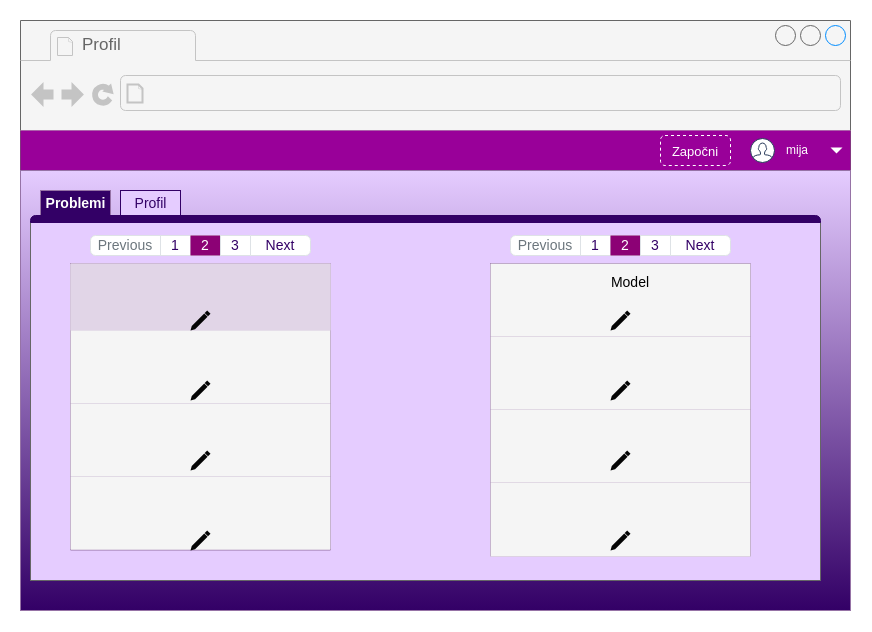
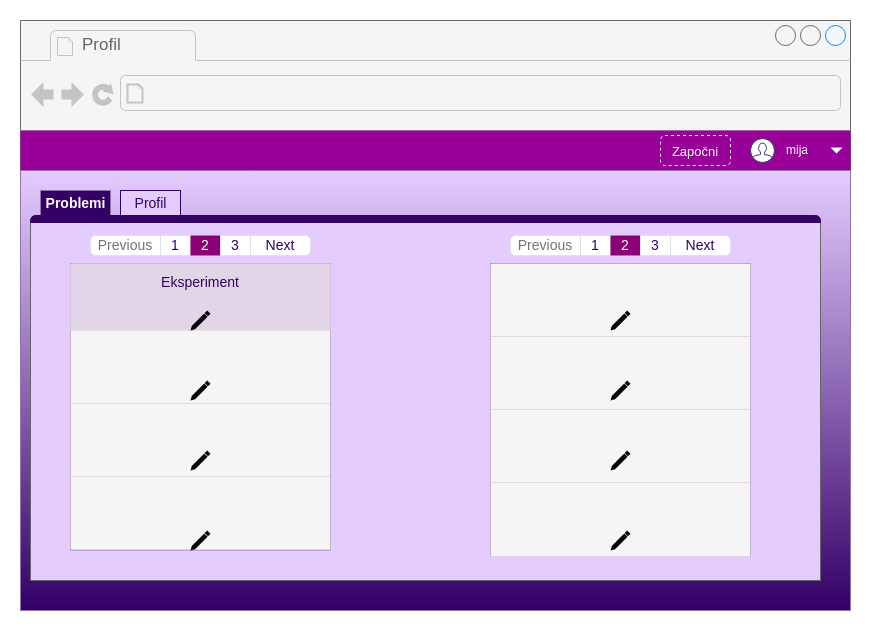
  <mxCell id="0" />
  <mxCell id="1" parent="0" />
  <mxCell id="2" value="" style="strokeWidth=1;shadow=0;dashed=0;align=center;html=1;shape=mxgraph.mockup.containers.browserWindow;rSize=0;strokeColor=#666666;strokeColor2=#008cff;strokeColor3=#c4c4c4;mainText=,;recursiveResize=0;fillColor=#f5f5f5;fontColor=#333333;" vertex="1" parent="1"><mxGeometry y="20" width="830" height="590" as="geometry" x="20" /></mxCell>
  <mxCell id="3" value="Profil" style="strokeWidth=1;shadow=0;dashed=0;align=center;html=1;shape=mxgraph.mockup.containers.anchor;fontSize=17;fontColor=#666666;align=left;" vertex="1" parent="2"><mxGeometry x="60" y="12" width="110" height="26" as="geometry" /></mxCell>
  <mxCell id="4" value="" style="rounded=0;whiteSpace=wrap;html=1;labelBackgroundColor=none;fontSize=19;strokeColor=#996185;strokeWidth=0;fillColor=#990099;gradientColor=none;" vertex="1" parent="2"><mxGeometry y="110" width="830" height="40" as="geometry" /></mxCell>
  <mxCell id="5" value="" style="rounded=1;fillColor=none;strokeColor=none;html=1;labelBackgroundColor=none;fontSize=13;fontColor=#FFFFFF;" vertex="1" parent="2"><mxGeometry x="720" y="115" width="110" height="30" as="geometry" /></mxCell>
  <mxCell id="6" value="" style="shape=triangle;direction=south;fillColor=#ffffff;strokeColor=none;html=1;labelBackgroundColor=none;fontSize=13;fontColor=#FFFFFF;" vertex="1" parent="5"><mxGeometry x="1" y="0.5" width="12" height="6" relative="1" as="geometry"><mxPoint x="-20" y="-3" as="offset" /></mxGeometry></mxCell>
  <mxCell id="7" value="mija" style="shape=mxgraph.ios7.icons.user;fillColor=#ffffff;strokeColor=#253858;html=1;fontColor=#ffffff;align=left;fontSize=12;spacingLeft=10;labelPosition=right;verticalLabelPosition=middle;verticalAlign=middle;labelBackgroundColor=none;" vertex="1" parent="5"><mxGeometry y="0.5" width="24" height="24" relative="1" as="geometry"><mxPoint x="10" y="-12" as="offset" /></mxGeometry></mxCell>
  <mxCell id="8" value="&lt;font style=&quot;font-size: 13px&quot; color=&quot;#ffffff&quot;&gt;Započni&lt;/font&gt;" style="rounded=1;whiteSpace=wrap;html=1;labelBackgroundColor=none;fontSize=15;strokeColor=#FFFFFF;strokeWidth=1;fillColor=none;gradientColor=none;dashed=1;" vertex="1" parent="2"><mxGeometry x="640" y="115" width="70" height="30" as="geometry" /></mxCell>
  <mxCell id="9" value="" style="rounded=0;whiteSpace=wrap;html=1;fillColor=#E5CCFF;strokeColor=#9673a6;gradientColor=#330066;" vertex="1" parent="2"><mxGeometry y="150" width="830" height="440" as="geometry" /></mxCell>
  <mxCell id="10" value="" style="strokeWidth=1;shadow=0;dashed=0;align=center;html=1;shape=mxgraph.mockup.containers.marginRect2;rectMarginTop=32;strokeColor=#666666;gradientColor=none;fillColor=#E5CCFF;" vertex="1" parent="2"><mxGeometry x="10" y="170" width="790" height="390" as="geometry" /></mxCell>
  <mxCell id="11" value="&lt;font style=&quot;font-size: 14px&quot; color=&quot;#ffffff&quot;&gt;&lt;b&gt;Problemi&lt;/b&gt;&lt;/font&gt;" style="strokeWidth=1;shadow=0;dashed=0;align=center;html=1;shape=mxgraph.mockup.containers.rrect;rSize=0;fontSize=17;fillColor=#330066;strokeColor=#9673a6;" vertex="1" parent="10"><mxGeometry width="70" height="25" relative="1" as="geometry"><mxPoint x="10" as="offset" /></mxGeometry></mxCell>
  <mxCell id="12" value="" style="strokeWidth=1;shadow=0;dashed=0;align=center;html=1;shape=mxgraph.mockup.containers.topButton;rSize=5;strokeColor=#330066;fillColor=#330066;gradientColor=none;resizeWidth=1;movable=0;deletable=1;" vertex="1" parent="10"><mxGeometry width="790.0" height="7" relative="1" as="geometry"><mxPoint y="25" as="offset" /></mxGeometry></mxCell>
  <mxCell id="13" value="" style="shape=table;startSize=0;container=1;collapsible=0;childLayout=tableLayout;shadow=0;fontSize=14;fillColor=#e1d5e7;strokeColor=#9673a6;" vertex="1" parent="10"><mxGeometry x="40" y="73.125" width="260" height="286.375" as="geometry" /></mxCell>
  <mxCell id="14" value="" style="shape=tableRow;horizontal=0;startSize=0;swimlaneHead=0;swimlaneBody=0;top=0;left=0;bottom=0;right=0;collapsible=0;dropTarget=0;fillColor=#f5f5f5;points=[[0,0.5],[1,0.5]];portConstraint=eastwest;shadow=0;fontSize=14;strokeColor=#666666;fontColor=#333333;" vertex="1" parent="13"><mxGeometry width="260" height="67" as="geometry" /></mxCell>
  <mxCell id="15" value="" style="shape=partialRectangle;html=1;whiteSpace=wrap;connectable=0;overflow=hidden;fillColor=#e1d5e7;top=0;left=0;bottom=0;right=0;pointerEvents=1;shadow=0;fontSize=14;strokeColor=#9673a6;" vertex="1" parent="14"><mxGeometry width="260" height="67" as="geometry"><mxRectangle width="260" height="67" as="alternateBounds" /></mxGeometry></mxCell>
  <mxCell id="16" value="" style="shape=tableRow;horizontal=0;startSize=0;swimlaneHead=0;swimlaneBody=0;top=0;left=0;bottom=0;right=0;collapsible=0;dropTarget=0;fillColor=none;points=[[0,0.5],[1,0.5]];portConstraint=eastwest;shadow=0;fontSize=14;fontColor=#330066;strokeColor=#330066;" vertex="1" parent="13"><mxGeometry y="67" width="260" height="73" as="geometry" /></mxCell>
  <mxCell id="17" value="" style="shape=partialRectangle;html=1;whiteSpace=wrap;connectable=0;overflow=hidden;fillColor=#f5f5f5;top=0;left=0;bottom=0;right=0;pointerEvents=1;shadow=0;fontSize=14;fontColor=#333333;strokeColor=#666666;" vertex="1" parent="16"><mxGeometry width="260" height="73" as="geometry"><mxRectangle width="260" height="73" as="alternateBounds" /></mxGeometry></mxCell>
  <mxCell id="18" value="" style="shape=tableRow;horizontal=0;startSize=0;swimlaneHead=0;swimlaneBody=0;top=0;left=0;bottom=0;right=0;collapsible=0;dropTarget=0;fillColor=#f5f5f5;points=[[0,0.5],[1,0.5]];portConstraint=eastwest;shadow=0;fontSize=14;fontColor=#333333;strokeColor=#666666;" vertex="1" parent="13"><mxGeometry y="140" width="260" height="73" as="geometry" /></mxCell>
  <mxCell id="19" value="" style="shape=partialRectangle;html=1;whiteSpace=wrap;connectable=0;overflow=hidden;fillColor=none;top=0;left=0;bottom=0;right=0;pointerEvents=1;shadow=0;fontSize=14;fontColor=#330066;strokeColor=#330066;" vertex="1" parent="18"><mxGeometry width="260" height="73" as="geometry"><mxRectangle width="260" height="73" as="alternateBounds" /></mxGeometry></mxCell>
  <mxCell id="20" value="" style="shape=tableRow;horizontal=0;startSize=0;swimlaneHead=0;swimlaneBody=0;top=0;left=0;bottom=0;right=0;collapsible=0;dropTarget=0;fillColor=none;points=[[0,0.5],[1,0.5]];portConstraint=eastwest;shadow=0;fontSize=14;fontColor=#330066;strokeColor=#330066;" vertex="1" parent="13"><mxGeometry y="213" width="260" height="73" as="geometry" /></mxCell>
  <mxCell id="21" value="" style="shape=partialRectangle;html=1;whiteSpace=wrap;connectable=0;overflow=hidden;fillColor=#f5f5f5;top=0;left=0;bottom=0;right=0;pointerEvents=1;shadow=0;fontSize=14;fontColor=#333333;strokeColor=#666666;" vertex="1" parent="20"><mxGeometry width="260" height="73" as="geometry"><mxRectangle width="260" height="73" as="alternateBounds" /></mxGeometry></mxCell>
+ <mxCell id="22" value="&lt;font style=&quot;font-size: 14px&quot; color=&quot;#330066&quot;&gt;Eksperiment&lt;/font&gt;" style="rounded=0;whiteSpace=wrap;html=1;shadow=0;fontSize=14;fillColor=none;strokeColor=none;" vertex="1" parent="10"><mxGeometry x="40" y="73.12" width="260" height="36.87" as="geometry" /></mxCell>
  <mxCell id="23" value="" style="shape=image;html=1;verticalAlign=top;verticalLabelPosition=bottom;labelBackgroundColor=#ffffff;imageAspect=0;aspect=fixed;image=https://cdn0.iconfinder.com/data/icons/glyphpack/31/bin-128.png;shadow=0;fontSize=14;fontColor=#330066;strokeColor=#330066;fillColor=#E5CCFF;gradientColor=#330066;" vertex="1" parent="10"><mxGeometry x="210" y="120" width="20" height="20" as="geometry" /></mxCell>
  <mxCell id="24" value="" style="dashed=0;aspect=fixed;verticalLabelPosition=bottom;verticalAlign=top;align=center;shape=mxgraph.gmdl.edit;strokeColor=none;fillColor=#050505;shadow=0;sketch=0;fontSize=14;fontColor=#330066;" vertex="1" parent="10"><mxGeometry x="160" y="120" width="20" height="20" as="geometry" /></mxCell>
  <mxCell id="25" value="" style="html=1;shadow=0;dashed=0;shape=mxgraph.bootstrap.rrect;rSize=5;strokeColor=#DEE2E6;html=1;whiteSpace=wrap;fillColor=#ffffff;fontColor=#0085FC;fontSize=14;" vertex="1" parent="10"><mxGeometry x="60" y="45" width="220" height="20" as="geometry" /></mxCell>
  <mxCell id="26" value="Previous" style="strokeColor=inherit;fillColor=inherit;gradientColor=inherit;html=1;shadow=0;dashed=0;shape=mxgraph.bootstrap.leftButton;rSize=5;perimeter=none;whiteSpace=wrap;resizeHeight=1;fontColor=#6C767D;fontSize=14;" vertex="1" parent="25"><mxGeometry width="70" height="20" relative="1" as="geometry" /></mxCell>
  <mxCell id="27" value="1" style="strokeColor=inherit;fillColor=inherit;gradientColor=inherit;fontColor=#330066;html=1;shadow=0;dashed=0;perimeter=none;whiteSpace=wrap;resizeHeight=1;fontSize=14;" vertex="1" parent="25"><mxGeometry width="30" height="20" relative="1" as="geometry"><mxPoint x="70" as="offset" /></mxGeometry></mxCell>
  <mxCell id="28" value="2" style="html=1;shadow=0;dashed=0;perimeter=none;whiteSpace=wrap;resizeHeight=1;fillColor=#8C0175;strokeColor=none;fontColor=#ffffff;fontSize=14;labelBackgroundColor=none;" vertex="1" parent="25"><mxGeometry width="30" height="20" relative="1" as="geometry"><mxPoint x="100" as="offset" /></mxGeometry></mxCell>
  <mxCell id="29" value="3" style="strokeColor=inherit;fillColor=inherit;gradientColor=inherit;fontColor=#330066;html=1;shadow=0;dashed=0;perimeter=none;whiteSpace=wrap;resizeHeight=1;fontSize=14;" vertex="1" parent="25"><mxGeometry width="30" height="20" relative="1" as="geometry"><mxPoint x="130" as="offset" /></mxGeometry></mxCell>
  <mxCell id="30" value="Next" style="strokeColor=inherit;fillColor=inherit;gradientColor=inherit;fontColor=#330066;html=1;shadow=0;dashed=0;shape=mxgraph.bootstrap.rightButton;rSize=5;perimeter=none;whiteSpace=wrap;resizeHeight=1;fontSize=14;" vertex="1" parent="25"><mxGeometry x="1" width="60" height="20" relative="1" as="geometry"><mxPoint x="-60" as="offset" /></mxGeometry></mxCell>
  <mxCell id="31" value="" style="html=1;shadow=0;dashed=0;shape=mxgraph.bootstrap.rrect;rSize=5;strokeColor=#DEE2E6;html=1;whiteSpace=wrap;fillColor=#ffffff;fontColor=#0085FC;fontSize=14;" vertex="1" parent="10"><mxGeometry x="480" y="45" width="220" height="20" as="geometry" /></mxCell>
  <mxCell id="32" value="Previous" style="strokeColor=inherit;fillColor=inherit;gradientColor=inherit;html=1;shadow=0;dashed=0;shape=mxgraph.bootstrap.leftButton;rSize=5;perimeter=none;whiteSpace=wrap;resizeHeight=1;fontColor=#6C767D;fontSize=14;" vertex="1" parent="31"><mxGeometry width="70" height="20" relative="1" as="geometry" /></mxCell>
  <mxCell id="33" value="1" style="strokeColor=inherit;fillColor=inherit;gradientColor=inherit;fontColor=#330066;html=1;shadow=0;dashed=0;perimeter=none;whiteSpace=wrap;resizeHeight=1;fontSize=14;" vertex="1" parent="31"><mxGeometry width="30" height="20" relative="1" as="geometry"><mxPoint x="70" as="offset" /></mxGeometry></mxCell>
  <mxCell id="34" value="2" style="html=1;shadow=0;dashed=0;perimeter=none;whiteSpace=wrap;resizeHeight=1;fillColor=#8C0175;strokeColor=none;fontColor=#ffffff;fontSize=14;labelBackgroundColor=none;" vertex="1" parent="31"><mxGeometry width="30" height="20" relative="1" as="geometry"><mxPoint x="100" as="offset" /></mxGeometry></mxCell>
  <mxCell id="35" value="3" style="strokeColor=inherit;fillColor=inherit;gradientColor=inherit;fontColor=#330066;html=1;shadow=0;dashed=0;perimeter=none;whiteSpace=wrap;resizeHeight=1;fontSize=14;" vertex="1" parent="31"><mxGeometry width="30" height="20" relative="1" as="geometry"><mxPoint x="130" as="offset" /></mxGeometry></mxCell>
  <mxCell id="36" value="Next" style="strokeColor=inherit;fillColor=inherit;gradientColor=inherit;fontColor=#330066;html=1;shadow=0;dashed=0;shape=mxgraph.bootstrap.rightButton;rSize=5;perimeter=none;whiteSpace=wrap;resizeHeight=1;fontSize=14;" vertex="1" parent="31"><mxGeometry x="1" width="60" height="20" relative="1" as="geometry"><mxPoint x="-60" as="offset" /></mxGeometry></mxCell>
  <mxCell id="37" value="" style="shape=table;startSize=0;container=1;collapsible=0;childLayout=tableLayout;shadow=0;fontSize=14;fillColor=#e1d5e7;strokeColor=#9673a6;" vertex="1" parent="10"><mxGeometry x="460" y="73.115" width="260" height="292.5" as="geometry" /></mxCell>
  <mxCell id="38" value="" style="shape=tableRow;horizontal=0;startSize=0;swimlaneHead=0;swimlaneBody=0;top=0;left=0;bottom=0;right=0;collapsible=0;dropTarget=0;fillColor=none;points=[[0,0.5],[1,0.5]];portConstraint=eastwest;shadow=0;fontSize=14;fontColor=#330066;strokeColor=#330066;" vertex="1" parent="37"><mxGeometry width="260" height="73" as="geometry" /></mxCell>
  <mxCell id="39" value="" style="shape=partialRectangle;html=1;whiteSpace=wrap;connectable=0;overflow=hidden;fillColor=#f5f5f5;top=0;left=0;bottom=0;right=0;pointerEvents=1;shadow=0;fontSize=14;strokeColor=#666666;fontColor=#333333;" vertex="1" parent="38"><mxGeometry width="260" height="73" as="geometry"><mxRectangle width="260" height="73" as="alternateBounds" /></mxGeometry></mxCell>
  <mxCell id="40" value="" style="shape=tableRow;horizontal=0;startSize=0;swimlaneHead=0;swimlaneBody=0;top=0;left=0;bottom=0;right=0;collapsible=0;dropTarget=0;fillColor=#f5f5f5;points=[[0,0.5],[1,0.5]];portConstraint=eastwest;shadow=0;fontSize=14;fontColor=#333333;strokeColor=#666666;" vertex="1" parent="37"><mxGeometry y="73" width="260" height="73" as="geometry" /></mxCell>
  <mxCell id="41" value="" style="shape=partialRectangle;html=1;whiteSpace=wrap;connectable=0;overflow=hidden;fillColor=none;top=0;left=0;bottom=0;right=0;pointerEvents=1;shadow=0;fontSize=14;fontColor=#330066;strokeColor=#330066;" vertex="1" parent="40"><mxGeometry width="260" height="73" as="geometry"><mxRectangle width="260" height="73" as="alternateBounds" /></mxGeometry></mxCell>
  <mxCell id="42" value="" style="shape=tableRow;horizontal=0;startSize=0;swimlaneHead=0;swimlaneBody=0;top=0;left=0;bottom=0;right=0;collapsible=0;dropTarget=0;fillColor=none;points=[[0,0.5],[1,0.5]];portConstraint=eastwest;shadow=0;fontSize=14;fontColor=#330066;strokeColor=#330066;" vertex="1" parent="37"><mxGeometry y="146" width="260" height="73" as="geometry" /></mxCell>
  <mxCell id="43" value="" style="shape=partialRectangle;html=1;whiteSpace=wrap;connectable=0;overflow=hidden;fillColor=#f5f5f5;top=0;left=0;bottom=0;right=0;pointerEvents=1;shadow=0;fontSize=14;fontColor=#333333;strokeColor=#666666;" vertex="1" parent="42"><mxGeometry width="260" height="73" as="geometry"><mxRectangle width="260" height="73" as="alternateBounds" /></mxGeometry></mxCell>
  <mxCell id="44" value="" style="shape=tableRow;horizontal=0;startSize=0;swimlaneHead=0;swimlaneBody=0;top=0;left=0;bottom=0;right=0;collapsible=0;dropTarget=0;fillColor=none;points=[[0,0.5],[1,0.5]];portConstraint=eastwest;shadow=0;fontSize=14;fontColor=#330066;strokeColor=#330066;" vertex="1" parent="37"><mxGeometry y="219" width="260" height="74" as="geometry" /></mxCell>
  <mxCell id="45" value="" style="shape=partialRectangle;html=1;whiteSpace=wrap;connectable=0;overflow=hidden;fillColor=#f5f5f5;top=0;left=0;bottom=0;right=0;pointerEvents=1;shadow=0;fontSize=14;fontColor=#333333;strokeColor=#666666;" vertex="1" parent="44"><mxGeometry width="260" height="74" as="geometry"><mxRectangle width="260" height="74" as="alternateBounds" /></mxGeometry></mxCell>
  <mxCell id="46" value="" style="shape=image;html=1;verticalAlign=top;verticalLabelPosition=bottom;labelBackgroundColor=#ffffff;imageAspect=0;aspect=fixed;image=https://cdn0.iconfinder.com/data/icons/glyphpack/31/bin-128.png;shadow=0;fontSize=14;fontColor=#330066;strokeColor=#330066;fillColor=#E5CCFF;gradientColor=#330066;" vertex="1" parent="10"><mxGeometry x="640" y="120" width="20" height="20" as="geometry" /></mxCell>
  <mxCell id="47" value="" style="dashed=0;aspect=fixed;verticalLabelPosition=bottom;verticalAlign=top;align=center;shape=mxgraph.gmdl.edit;strokeColor=none;fillColor=#050505;shadow=0;sketch=0;fontSize=14;fontColor=#330066;" vertex="1" parent="10"><mxGeometry x="580" y="120" width="20" height="20" as="geometry" /></mxCell>
  <mxCell id="48" value="" style="shape=image;html=1;verticalAlign=top;verticalLabelPosition=bottom;labelBackgroundColor=#ffffff;imageAspect=0;aspect=fixed;image=https://cdn2.iconfinder.com/data/icons/essential-web-1-1/50/eye-visible-show-monitor-see-128.png;shadow=0;fontSize=14;fontColor=#330066;strokeColor=#330066;fillColor=#FFFFFF;gradientColor=#330066;imageBackground=none;imageBorder=none;" vertex="1" parent="10"><mxGeometry x="520" y="120" width="20" height="20" as="geometry" /></mxCell>
- <mxCell id="49" value="&lt;font color=&quot;#000000&quot;&gt;Model&lt;/font&gt;" style="text;html=1;strokeColor=none;fillColor=none;align=center;verticalAlign=middle;whiteSpace=wrap;rounded=0;shadow=0;labelBackgroundColor=none;fontSize=14;fontColor=#FFFFFF;" vertex="1" parent="10"><mxGeometry x="570" y="76.55" width="60" height="30" as="geometry" /></mxCell>
  <mxCell id="50" value="" style="shape=image;html=1;verticalAlign=top;verticalLabelPosition=bottom;labelBackgroundColor=#ffffff;imageAspect=0;aspect=fixed;image=https://cdn2.iconfinder.com/data/icons/essential-web-1-1/50/eye-visible-show-monitor-see-128.png;shadow=0;fontSize=14;fontColor=#330066;strokeColor=#330066;fillColor=#FFFFFF;gradientColor=#330066;imageBackground=none;imageBorder=none;" vertex="1" parent="10"><mxGeometry x="110" y="120" width="20" height="20" as="geometry" /></mxCell>
  <mxCell id="51" value="" style="shape=image;html=1;verticalAlign=top;verticalLabelPosition=bottom;labelBackgroundColor=#ffffff;imageAspect=0;aspect=fixed;image=https://cdn2.iconfinder.com/data/icons/essential-web-1-1/50/eye-visible-show-monitor-see-128.png;shadow=0;fontSize=14;fontColor=#330066;strokeColor=#330066;fillColor=#FFFFFF;gradientColor=#330066;imageBackground=none;imageBorder=none;" vertex="1" parent="10"><mxGeometry x="110" y="190" width="20" height="20" as="geometry" /></mxCell>
  <mxCell id="52" value="" style="shape=image;html=1;verticalAlign=top;verticalLabelPosition=bottom;labelBackgroundColor=#ffffff;imageAspect=0;aspect=fixed;image=https://cdn2.iconfinder.com/data/icons/essential-web-1-1/50/eye-visible-show-monitor-see-128.png;shadow=0;fontSize=14;fontColor=#330066;strokeColor=#330066;fillColor=#FFFFFF;gradientColor=#330066;imageBackground=none;imageBorder=none;" vertex="1" parent="10"><mxGeometry x="110" y="260" width="20" height="20" as="geometry" /></mxCell>
  <mxCell id="53" value="" style="shape=image;html=1;verticalAlign=top;verticalLabelPosition=bottom;labelBackgroundColor=#ffffff;imageAspect=0;aspect=fixed;image=https://cdn2.iconfinder.com/data/icons/essential-web-1-1/50/eye-visible-show-monitor-see-128.png;shadow=0;fontSize=14;fontColor=#330066;strokeColor=#330066;fillColor=#FFFFFF;gradientColor=#330066;imageBackground=none;imageBorder=none;" vertex="1" parent="10"><mxGeometry x="110" y="340" width="20" height="20" as="geometry" /></mxCell>
  <mxCell id="54" value="" style="shape=image;html=1;verticalAlign=top;verticalLabelPosition=bottom;labelBackgroundColor=#ffffff;imageAspect=0;aspect=fixed;image=https://cdn2.iconfinder.com/data/icons/essential-web-1-1/50/eye-visible-show-monitor-see-128.png;shadow=0;fontSize=14;fontColor=#330066;strokeColor=#330066;fillColor=#FFFFFF;gradientColor=#330066;imageBackground=none;imageBorder=none;" vertex="1" parent="10"><mxGeometry x="520" y="190" width="20" height="20" as="geometry" /></mxCell>
  <mxCell id="55" value="" style="shape=image;html=1;verticalAlign=top;verticalLabelPosition=bottom;labelBackgroundColor=#ffffff;imageAspect=0;aspect=fixed;image=https://cdn2.iconfinder.com/data/icons/essential-web-1-1/50/eye-visible-show-monitor-see-128.png;shadow=0;fontSize=14;fontColor=#330066;strokeColor=#330066;fillColor=#FFFFFF;gradientColor=#330066;imageBackground=none;imageBorder=none;" vertex="1" parent="10"><mxGeometry x="520" y="260" width="20" height="20" as="geometry" /></mxCell>
  <mxCell id="56" value="" style="shape=image;html=1;verticalAlign=top;verticalLabelPosition=bottom;labelBackgroundColor=#ffffff;imageAspect=0;aspect=fixed;image=https://cdn2.iconfinder.com/data/icons/essential-web-1-1/50/eye-visible-show-monitor-see-128.png;shadow=0;fontSize=14;fontColor=#330066;strokeColor=#330066;fillColor=#FFFFFF;gradientColor=#330066;imageBackground=none;imageBorder=none;" vertex="1" parent="10"><mxGeometry x="520" y="340" width="20" height="20" as="geometry" /></mxCell>
  <mxCell id="57" value="" style="dashed=0;aspect=fixed;verticalLabelPosition=bottom;verticalAlign=top;align=center;shape=mxgraph.gmdl.edit;strokeColor=none;fillColor=#050505;shadow=0;sketch=0;fontSize=14;fontColor=#330066;" vertex="1" parent="10"><mxGeometry x="160" y="190" width="20" height="20" as="geometry" /></mxCell>
  <mxCell id="58" value="" style="dashed=0;aspect=fixed;verticalLabelPosition=bottom;verticalAlign=top;align=center;shape=mxgraph.gmdl.edit;strokeColor=none;fillColor=#050505;shadow=0;sketch=0;fontSize=14;fontColor=#330066;" vertex="1" parent="10"><mxGeometry x="160" y="260" width="20" height="20" as="geometry" /></mxCell>
  <mxCell id="59" value="" style="dashed=0;aspect=fixed;verticalLabelPosition=bottom;verticalAlign=top;align=center;shape=mxgraph.gmdl.edit;strokeColor=none;fillColor=#050505;shadow=0;sketch=0;fontSize=14;fontColor=#330066;" vertex="1" parent="10"><mxGeometry x="160" y="340" width="20" height="20" as="geometry" /></mxCell>
  <mxCell id="60" value="" style="dashed=0;aspect=fixed;verticalLabelPosition=bottom;verticalAlign=top;align=center;shape=mxgraph.gmdl.edit;strokeColor=none;fillColor=#050505;shadow=0;sketch=0;fontSize=14;fontColor=#330066;" vertex="1" parent="10"><mxGeometry x="580" y="190" width="20" height="20" as="geometry" /></mxCell>
  <mxCell id="61" value="" style="dashed=0;aspect=fixed;verticalLabelPosition=bottom;verticalAlign=top;align=center;shape=mxgraph.gmdl.edit;strokeColor=none;fillColor=#050505;shadow=0;sketch=0;fontSize=14;fontColor=#330066;" vertex="1" parent="10"><mxGeometry x="580" y="260" width="20" height="20" as="geometry" /></mxCell>
  <mxCell id="62" value="" style="dashed=0;aspect=fixed;verticalLabelPosition=bottom;verticalAlign=top;align=center;shape=mxgraph.gmdl.edit;strokeColor=none;fillColor=#050505;shadow=0;sketch=0;fontSize=14;fontColor=#330066;" vertex="1" parent="10"><mxGeometry x="580" y="340" width="20" height="20" as="geometry" /></mxCell>
  <mxCell id="63" value="" style="shape=image;html=1;verticalAlign=top;verticalLabelPosition=bottom;labelBackgroundColor=#ffffff;imageAspect=0;aspect=fixed;image=https://cdn0.iconfinder.com/data/icons/glyphpack/31/bin-128.png;shadow=0;fontSize=14;fontColor=#330066;strokeColor=#330066;fillColor=#E5CCFF;gradientColor=#330066;" vertex="1" parent="10"><mxGeometry x="640" y="190" width="20" height="20" as="geometry" /></mxCell>
  <mxCell id="64" value="" style="shape=image;html=1;verticalAlign=top;verticalLabelPosition=bottom;labelBackgroundColor=#ffffff;imageAspect=0;aspect=fixed;image=https://cdn0.iconfinder.com/data/icons/glyphpack/31/bin-128.png;shadow=0;fontSize=14;fontColor=#330066;strokeColor=#330066;fillColor=#E5CCFF;gradientColor=#330066;" vertex="1" parent="10"><mxGeometry x="640" y="260" width="20" height="20" as="geometry" /></mxCell>
  <mxCell id="65" value="" style="shape=image;html=1;verticalAlign=top;verticalLabelPosition=bottom;labelBackgroundColor=#ffffff;imageAspect=0;aspect=fixed;image=https://cdn0.iconfinder.com/data/icons/glyphpack/31/bin-128.png;shadow=0;fontSize=14;fontColor=#330066;strokeColor=#330066;fillColor=#E5CCFF;gradientColor=#330066;" vertex="1" parent="10"><mxGeometry x="640" y="340" width="20" height="20" as="geometry" /></mxCell>
  <mxCell id="66" value="" style="shape=image;html=1;verticalAlign=top;verticalLabelPosition=bottom;labelBackgroundColor=#ffffff;imageAspect=0;aspect=fixed;image=https://cdn0.iconfinder.com/data/icons/glyphpack/31/bin-128.png;shadow=0;fontSize=14;fontColor=#330066;strokeColor=#330066;fillColor=#E5CCFF;gradientColor=#330066;" vertex="1" parent="10"><mxGeometry x="210" y="190" width="20" height="20" as="geometry" /></mxCell>
  <mxCell id="67" value="" style="shape=image;html=1;verticalAlign=top;verticalLabelPosition=bottom;labelBackgroundColor=#ffffff;imageAspect=0;aspect=fixed;image=https://cdn0.iconfinder.com/data/icons/glyphpack/31/bin-128.png;shadow=0;fontSize=14;fontColor=#330066;strokeColor=#330066;fillColor=#E5CCFF;gradientColor=#330066;" vertex="1" parent="10"><mxGeometry x="210" y="260" width="20" height="20" as="geometry" /></mxCell>
  <mxCell id="68" value="" style="shape=image;html=1;verticalAlign=top;verticalLabelPosition=bottom;labelBackgroundColor=#ffffff;imageAspect=0;aspect=fixed;image=https://cdn0.iconfinder.com/data/icons/glyphpack/31/bin-128.png;shadow=0;fontSize=14;fontColor=#330066;strokeColor=#330066;fillColor=#E5CCFF;gradientColor=#330066;" vertex="1" parent="10"><mxGeometry x="210" y="340" width="20" height="20" as="geometry" /></mxCell>
  <mxCell id="69" value="&lt;font color=&quot;#330066&quot; style=&quot;font-size: 14px&quot;&gt;Profil&lt;/font&gt;" style="strokeWidth=1;shadow=0;dashed=0;align=center;html=1;shape=mxgraph.mockup.containers.rrect;rSize=0;fontSize=17;fontColor=#ffffff;strokeColor=#330066;fillColor=#E5CCFF;" vertex="1" parent="2"><mxGeometry x="100" y="170" width="60" height="25" as="geometry" /></mxCell>
